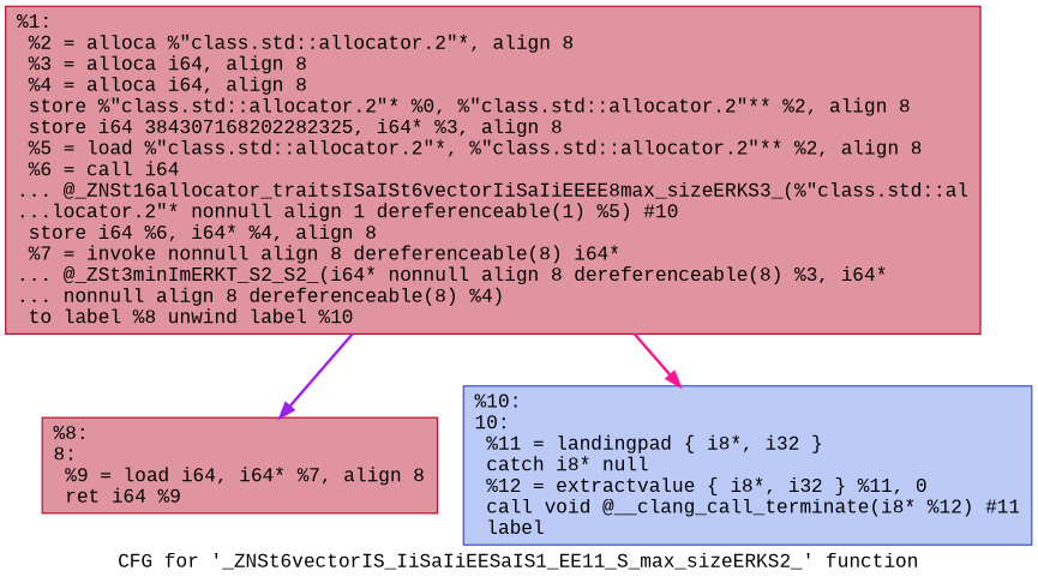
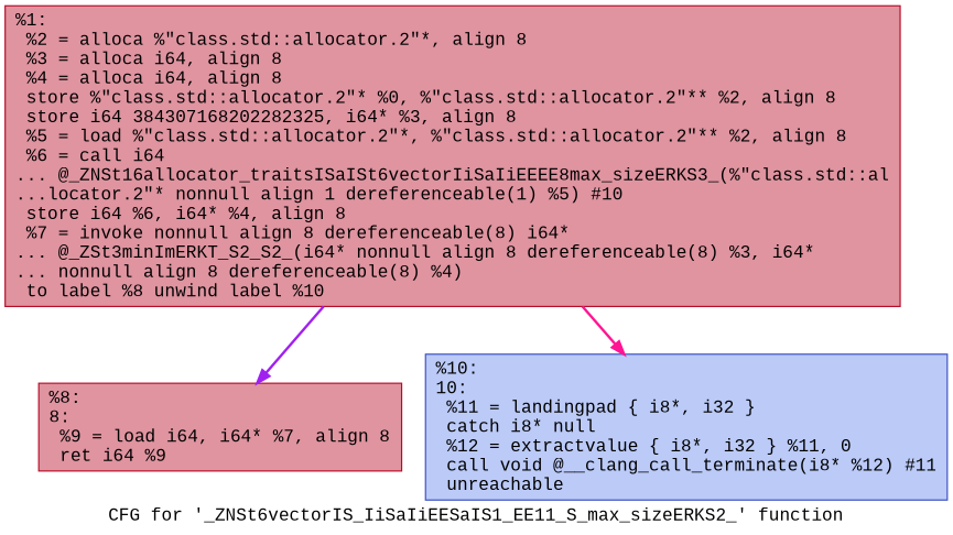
  digraph {
    label="CFG for '_ZNSt6vectorIS_IiSaIiEESaIS1_EE11_S_max_sizeERKS2_' function"
    fontname="Liberation Mono"
    node [color="#b70d28ff" fillcolor="#b70d2870" shape=record style=filled fontname="Liberation Mono"]
    edge [style=bold fontname="Liberation Mono"]
    n1 [label="{%1:\l  %2 = alloca %\"class.std::allocator.2\"*, align 8\l  %3 = alloca i64, align 8\l  %4 = alloca i64, align 8\l  store %\"class.std::allocator.2\"* %0, %\"class.std::allocator.2\"** %2, align 8\l  store i64 384307168202282325, i64* %3, align 8\l  %5 = load %\"class.std::allocator.2\"*, %\"class.std::allocator.2\"** %2, align 8\l  %6 = call i64\l... @_ZNSt16allocator_traitsISaISt6vectorIiSaIiEEEE8max_sizeERKS3_(%\"class.std::al\l...locator.2\"* nonnull align 1 dereferenceable(1) %5) #10\l  store i64 %6, i64* %4, align 8\l  %7 = invoke nonnull align 8 dereferenceable(8) i64*\l... @_ZSt3minImERKT_S2_S2_(i64* nonnull align 8 dereferenceable(8) %3, i64*\l... nonnull align 8 dereferenceable(8) %4)\l          to label %8 unwind label %10\l}"]
    n2 [label="{%8:\l8:                                                \l  %9 = load i64, i64* %7, align 8\l  ret i64 %9\l}"]
-   n3 [color="#3d50c3ff" fillcolor="#6687ed70" label="{%10:\l10:                                               \l  %11 = landingpad \{ i8*, i32 \}\l          catch i8* null\l  %12 = extractvalue \{ i8*, i32 \} %11, 0\l  call void @__clang_call_terminate(i8* %12) #11\l  label\l}"]
+   n3 [color="#3d50c3ff" fillcolor="#6687ed70" label="{%10:\l10:                                               \l  %11 = landingpad \{ i8*, i32 \}\l          catch i8* null\l  %12 = extractvalue \{ i8*, i32 \} %11, 0\l  call void @__clang_call_terminate(i8* %12) #11\l  unreachable\l}"]
    n1 -> n2 [color=purple]
    n1 -> n3 [color=deeppink]
  }
